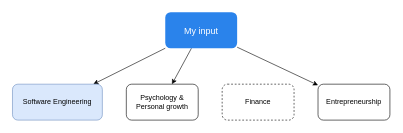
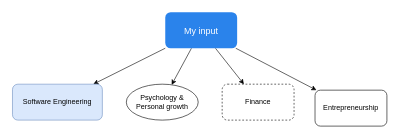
  <mxCell id="0" />
  <mxCell id="1" parent="0" />
  <mxCell id="2" style="rounded=0;orthogonalLoop=1;jettySize=auto;html=1;" edge="1" parent="1" source="6" target="7"><mxGeometry relative="1" as="geometry" /></mxCell>
  <mxCell id="3" style="edgeStyle=none;rounded=0;orthogonalLoop=1;jettySize=auto;html=1;" edge="1" parent="1" source="6" target="8"><mxGeometry relative="1" as="geometry" /></mxCell>
+ <mxCell id="4" style="edgeStyle=none;rounded=0;orthogonalLoop=1;jettySize=auto;html=1;" edge="1" parent="1" source="6" target="9"><mxGeometry relative="1" as="geometry" /></mxCell>
  <mxCell id="5" style="edgeStyle=none;rounded=0;orthogonalLoop=1;jettySize=auto;html=1;" edge="1" parent="1" source="6" target="10"><mxGeometry relative="1" as="geometry" /></mxCell>
  <mxCell id="6" value="My input" style="rounded=1;whiteSpace=wrap;html=1;fontSize=15;fillColor=#2a83eb;strokeColor=none;fontColor=#ffffff;" vertex="1" parent="1"><mxGeometry x="275" y="20" width="120" height="60" as="geometry" /></mxCell>
  <mxCell id="7" value="Software Engineering" style="rounded=1;whiteSpace=wrap;html=1;fillColor=#dae8fc;strokeColor=#6c8ebf;" vertex="1" parent="1"><mxGeometry x="20" y="140" width="150" height="60" as="geometry" /></mxCell>
- <mxCell id="8" value="Psychology &amp;amp; Personal growth" style="rounded=1;whiteSpace=wrap;html=1;" vertex="1" parent="1"><mxGeometry x="210" y="140" width="120" height="60" as="geometry" /></mxCell>
+ <mxCell id="8" value="Psychology &amp;amp; Personal growth" style="ellipse;whiteSpace=wrap;html=1;" vertex="1" parent="1"><mxGeometry x="210" y="140" width="120" height="60" as="geometry" /></mxCell>
  <mxCell id="9" value="Finance" style="rounded=1;whiteSpace=wrap;html=1;dashed=1;" vertex="1" parent="1"><mxGeometry x="370" y="140" width="120" height="60" as="geometry" /></mxCell>
- <mxCell id="10" value="Entrepreneurship" style="rounded=1;whiteSpace=wrap;html=1;" vertex="1" parent="1"><mxGeometry x="530" y="140" width="120" height="60" as="geometry" /></mxCell>
+ <mxCell id="10" value="Entrepreneurship" style="rounded=1;whiteSpace=wrap;html=1;" vertex="1" parent="1"><mxGeometry x="525" y="150" width="120" height="60" as="geometry" /></mxCell>
